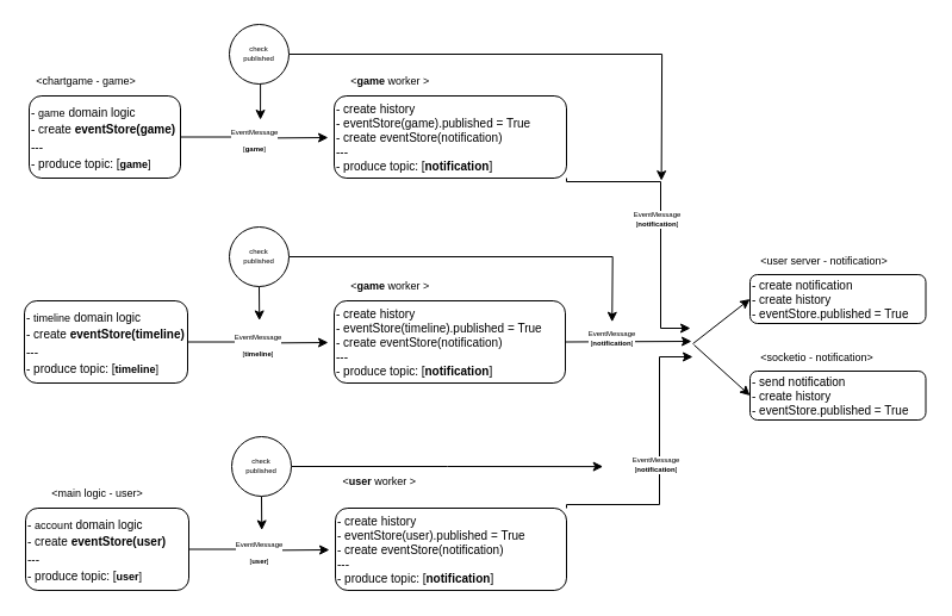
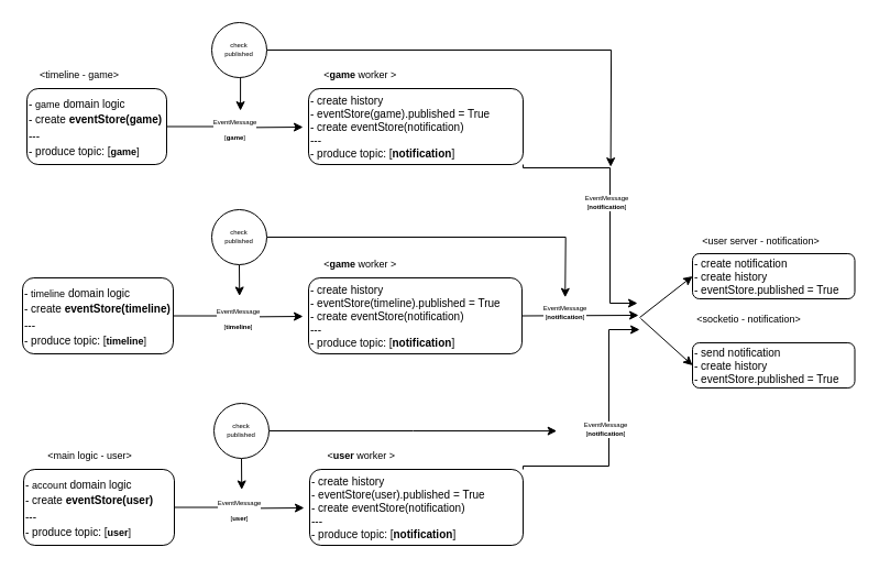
  <mxCell id="0" />
  <mxCell id="1" parent="0" />
  <mxCell id="2" value="&lt;p&gt;&lt;font style=&quot;font-size: 6px;&quot;&gt;EventMessage&lt;br&gt;[&lt;b style=&quot;&quot;&gt;game&lt;/b&gt;]&lt;/font&gt;&lt;/p&gt;" style="edgeStyle=orthogonalEdgeStyle;rounded=0;orthogonalLoop=1;jettySize=auto;html=1;exitX=1;exitY=0.5;exitDx=0;exitDy=0;" parent="1" source="3" edge="1"><mxGeometry relative="1" as="geometry"><mxPoint x="275" y="115" as="targetPoint" /></mxGeometry></mxCell>
  <mxCell id="3" value="&lt;span style=&quot;background-color: initial; font-size: x-small;&quot;&gt;-&amp;nbsp;&lt;/span&gt;&lt;span style=&quot;font-size: 9px; text-align: center;&quot;&gt;game&lt;/span&gt;&lt;span style=&quot;background-color: initial; font-size: x-small;&quot;&gt;&amp;nbsp;domain logic&lt;br&gt;- create &lt;b&gt;eventStore(game)&lt;/b&gt;&lt;br&gt;---&lt;br&gt;- produce topic: [&lt;/span&gt;&lt;span style=&quot;font-size: 9px; text-align: center;&quot;&gt;&lt;b&gt;game&lt;/b&gt;]&lt;/span&gt;&lt;span style=&quot;background-color: initial; font-size: x-small;&quot;&gt;&lt;br&gt;&lt;/span&gt;" style="rounded=1;whiteSpace=wrap;html=1;align=left;" parent="1" vertex="1"><mxGeometry x="24" y="80" width="127" height="69" as="geometry" /></mxCell>
- <mxCell id="4" value="&lt;font style=&quot;font-size: 9px;&quot;&gt;&amp;lt;chartgame - game&amp;gt;&lt;/font&gt;" style="text;html=1;strokeColor=none;fillColor=none;align=center;verticalAlign=middle;whiteSpace=wrap;rounded=0;" parent="1" vertex="1"><mxGeometry x="20" y="60" width="104" height="14" as="geometry" /></mxCell>
+ <mxCell id="4" value="&lt;font style=&quot;font-size: 9px;&quot;&gt;&amp;lt;timeline - game&amp;gt;&lt;/font&gt;" style="text;html=1;strokeColor=none;fillColor=none;align=center;verticalAlign=middle;whiteSpace=wrap;rounded=0;" parent="1" vertex="1"><mxGeometry x="20" y="60" width="104" height="14" as="geometry" /></mxCell>
  <mxCell id="5" value="&lt;font style=&quot;font-size: 9px;&quot;&gt;&lt;b&gt;&amp;nbsp;&lt;/b&gt;&amp;lt;&lt;b&gt;game &lt;/b&gt;worker &amp;gt;&lt;/font&gt;" style="text;html=1;strokeColor=none;fillColor=none;align=center;verticalAlign=middle;whiteSpace=wrap;rounded=0;" parent="1" vertex="1"><mxGeometry x="274" y="60" width="104" height="14" as="geometry" /></mxCell>
  <mxCell id="6" style="edgeStyle=orthogonalEdgeStyle;rounded=0;orthogonalLoop=1;jettySize=auto;html=1;exitX=1;exitY=1;exitDx=0;exitDy=0;fontFamily=Helvetica;fontSize=6;" parent="1" source="8" edge="1"><mxGeometry relative="1" as="geometry"><mxPoint x="579" y="275" as="targetPoint" /><Array as="points"><mxPoint x="475" y="152" /><mxPoint x="554" y="152" /><mxPoint x="554" y="275" /></Array></mxGeometry></mxCell>
  <mxCell id="7" value="EventMessage&lt;br&gt;[&lt;b&gt;notification&lt;/b&gt;]" style="edgeLabel;html=1;align=center;verticalAlign=middle;resizable=0;points=[];fontSize=6;fontFamily=Helvetica;" parent="6" vertex="1" connectable="0"><mxGeometry x="-0.33" y="-1" relative="1" as="geometry"><mxPoint x="1" y="30" as="offset" /></mxGeometry></mxCell>
  <mxCell id="8" value="&lt;span style=&quot;background-color: initial;&quot;&gt;&lt;font size=&quot;1&quot;&gt;&lt;div style=&quot;&quot;&gt;&lt;/div&gt;&lt;/font&gt;&lt;/span&gt;&lt;div style=&quot;font-size: x-small;&quot;&gt;- create history&lt;/div&gt;&lt;div style=&quot;font-size: x-small;&quot;&gt;- eventStore(game).published = True&lt;/div&gt;&lt;div style=&quot;font-size: x-small;&quot;&gt;- create eventStore(notification)&lt;/div&gt;&lt;div style=&quot;font-size: x-small;&quot;&gt;---&lt;/div&gt;&lt;div style=&quot;font-size: x-small;&quot;&gt;- produce topic: [&lt;b&gt;notification&lt;/b&gt;]&lt;/div&gt;" style="rounded=1;whiteSpace=wrap;html=1;align=left;" parent="1" vertex="1"><mxGeometry x="280" y="80" width="195" height="69" as="geometry" /></mxCell>
  <mxCell id="9" value="&lt;span style=&quot;background-color: initial;&quot;&gt;&lt;font size=&quot;1&quot;&gt;&lt;div style=&quot;&quot;&gt;- create notification&lt;/div&gt;&lt;div style=&quot;&quot;&gt;- create history&lt;/div&gt;&lt;div style=&quot;&quot;&gt;- eventStore.published = True&lt;/div&gt;&lt;/font&gt;&lt;/span&gt;" style="rounded=1;whiteSpace=wrap;html=1;align=left;" parent="1" vertex="1"><mxGeometry x="629" y="230" width="147.5" height="41" as="geometry" /></mxCell>
  <mxCell id="10" value="&lt;font style=&quot;font-size: 9px;&quot;&gt;&amp;lt;user server - notification&amp;gt;&lt;/font&gt;" style="text;html=1;strokeColor=none;fillColor=none;align=center;verticalAlign=middle;whiteSpace=wrap;rounded=0;" parent="1" vertex="1"><mxGeometry x="623" y="211" width="137" height="14" as="geometry" /></mxCell>
  <mxCell id="11" value="&lt;span style=&quot;background-color: initial;&quot;&gt;&lt;font size=&quot;1&quot;&gt;&lt;div style=&quot;&quot;&gt;- send notification&lt;/div&gt;&lt;div style=&quot;&quot;&gt;- create history&lt;/div&gt;&lt;div style=&quot;&quot;&gt;- eventStore.published = True&lt;/div&gt;&lt;/font&gt;&lt;/span&gt;" style="rounded=1;whiteSpace=wrap;html=1;align=left;" parent="1" vertex="1"><mxGeometry x="629" y="311" width="147.5" height="41" as="geometry" /></mxCell>
- <mxCell id="12" value="&lt;font style=&quot;font-size: 9px;&quot;&gt;&amp;lt;socketio - notification&amp;gt;&lt;/font&gt;" style="text;html=1;strokeColor=none;fillColor=none;align=center;verticalAlign=middle;whiteSpace=wrap;rounded=0;" parent="1" vertex="1"><mxGeometry x="623" y="292" width="125" height="14" as="geometry" /></mxCell>
+ <mxCell id="12" value="&lt;font style=&quot;font-size: 9px;&quot;&gt;&amp;lt;socketio - notification&amp;gt;&lt;/font&gt;" style="text;html=1;strokeColor=none;fillColor=none;align=center;verticalAlign=middle;whiteSpace=wrap;rounded=0;" parent="1" vertex="1"><mxGeometry x="618" y="282" width="125" height="14" as="geometry" /></mxCell>
  <mxCell id="13" value="" style="edgeStyle=none;orthogonalLoop=1;jettySize=auto;html=1;rounded=0;fontFamily=Helvetica;fontSize=6;entryX=0;entryY=0.5;entryDx=0;entryDy=0;" parent="1" target="9" edge="1"><mxGeometry width="80" relative="1" as="geometry"><mxPoint x="581" y="288" as="sourcePoint" /><mxPoint x="628" y="288.21" as="targetPoint" /><Array as="points" /></mxGeometry></mxCell>
  <mxCell id="14" value="" style="edgeStyle=none;orthogonalLoop=1;jettySize=auto;html=1;rounded=0;fontFamily=Helvetica;fontSize=6;entryX=0;entryY=0.5;entryDx=0;entryDy=0;" parent="1" target="11" edge="1"><mxGeometry width="80" relative="1" as="geometry"><mxPoint x="582" y="289" as="sourcePoint" /><mxPoint x="612" y="303" as="targetPoint" /><Array as="points" /></mxGeometry></mxCell>
  <mxCell id="15" value="&lt;p&gt;&lt;font style=&quot;font-size: 6px;&quot;&gt;EventMessage&lt;br&gt;[&lt;b style=&quot;&quot;&gt;timeline&lt;/b&gt;]&lt;/font&gt;&lt;/p&gt;" style="edgeStyle=orthogonalEdgeStyle;rounded=0;orthogonalLoop=1;jettySize=auto;html=1;exitX=1;exitY=0.5;exitDx=0;exitDy=0;" parent="1" source="16" edge="1"><mxGeometry relative="1" as="geometry"><mxPoint x="275" y="287" as="targetPoint" /></mxGeometry></mxCell>
  <mxCell id="16" value="&lt;span style=&quot;background-color: initial; font-size: x-small;&quot;&gt;-&amp;nbsp;&lt;/span&gt;&lt;span style=&quot;font-size: 9px; text-align: center;&quot;&gt;timeline&lt;/span&gt;&lt;span style=&quot;background-color: initial; font-size: x-small;&quot;&gt;&amp;nbsp;domain logic&lt;br&gt;- create &lt;b&gt;eventStore(timeline)&lt;/b&gt;&lt;br&gt;---&lt;br&gt;- produce topic: [&lt;/span&gt;&lt;span style=&quot;font-size: 9px; text-align: center;&quot;&gt;&lt;b&gt;timeline&lt;/b&gt;&lt;/span&gt;&lt;span style=&quot;font-size: 9px; text-align: center;&quot;&gt;]&lt;/span&gt;&lt;span style=&quot;background-color: initial; font-size: x-small;&quot;&gt;&lt;br&gt;&lt;/span&gt;" style="rounded=1;whiteSpace=wrap;html=1;align=left;" parent="1" vertex="1"><mxGeometry x="20" y="252" width="137" height="69" as="geometry" /></mxCell>
  <mxCell id="17" value="&lt;font style=&quot;font-size: 9px;&quot;&gt;&lt;b&gt;&amp;nbsp;&lt;/b&gt;&amp;lt;&lt;b&gt;game &lt;/b&gt;worker &amp;gt;&lt;/font&gt;" style="text;html=1;strokeColor=none;fillColor=none;align=center;verticalAlign=middle;whiteSpace=wrap;rounded=0;" parent="1" vertex="1"><mxGeometry x="274" y="232" width="104" height="14" as="geometry" /></mxCell>
  <mxCell id="18" style="edgeStyle=none;rounded=0;orthogonalLoop=1;jettySize=auto;html=1;exitX=1;exitY=0.5;exitDx=0;exitDy=0;fontFamily=Helvetica;fontSize=6;" parent="1" source="20" edge="1"><mxGeometry relative="1" as="geometry"><mxPoint x="580" y="286" as="targetPoint" /></mxGeometry></mxCell>
  <mxCell id="19" value="EventMessage&lt;br&gt;[&lt;b&gt;notification&lt;/b&gt;]" style="edgeLabel;html=1;align=center;verticalAlign=middle;resizable=0;points=[];fontSize=6;fontFamily=Helvetica;" parent="18" vertex="1" connectable="0"><mxGeometry x="-0.329" y="3" relative="1" as="geometry"><mxPoint x="3" as="offset" /></mxGeometry></mxCell>
  <mxCell id="20" value="&lt;span style=&quot;background-color: initial;&quot;&gt;&lt;font size=&quot;1&quot;&gt;&lt;div style=&quot;&quot;&gt;- create history&lt;/div&gt;&lt;div style=&quot;&quot;&gt;- eventStore(timeline).published = True&lt;/div&gt;&lt;div style=&quot;&quot;&gt;- create eventStore(notification)&lt;/div&gt;&lt;div style=&quot;&quot;&gt;---&lt;/div&gt;&lt;div style=&quot;&quot;&gt;- produce topic: [&lt;b&gt;notification&lt;/b&gt;]&lt;/div&gt;&lt;/font&gt;&lt;/span&gt;" style="rounded=1;whiteSpace=wrap;html=1;align=left;" parent="1" vertex="1"><mxGeometry x="280" y="252" width="194" height="69" as="geometry" /></mxCell>
  <mxCell id="21" value="&lt;p&gt;&lt;font style=&quot;font-size: 6px;&quot;&gt;EventMessage&lt;br&gt;[&lt;b style=&quot;&quot;&gt;user&lt;/b&gt;]&lt;/font&gt;&lt;/p&gt;" style="edgeStyle=orthogonalEdgeStyle;rounded=0;orthogonalLoop=1;jettySize=auto;html=1;exitX=1;exitY=0.5;exitDx=0;exitDy=0;" parent="1" source="22" edge="1"><mxGeometry relative="1" as="geometry"><mxPoint x="276" y="461" as="targetPoint" /></mxGeometry></mxCell>
  <mxCell id="22" value="&lt;span style=&quot;background-color: initial; font-size: x-small;&quot;&gt;-&amp;nbsp;&lt;/span&gt;&lt;span style=&quot;font-size: 9px; text-align: center;&quot;&gt;account&lt;/span&gt;&lt;span style=&quot;background-color: initial; font-size: x-small;&quot;&gt;&amp;nbsp;domain logic&lt;br&gt;- create &lt;b&gt;eventStore(user)&lt;/b&gt;&lt;br&gt;---&lt;br&gt;- produce topic: [&lt;/span&gt;&lt;span style=&quot;font-size: 9px; text-align: center;&quot;&gt;&lt;b&gt;user&lt;/b&gt;&lt;/span&gt;&lt;span style=&quot;font-size: 9px; text-align: center;&quot;&gt;]&lt;/span&gt;&lt;span style=&quot;background-color: initial; font-size: x-small;&quot;&gt;&lt;br&gt;&lt;/span&gt;" style="rounded=1;whiteSpace=wrap;html=1;align=left;" parent="1" vertex="1"><mxGeometry x="21" y="426" width="137" height="69" as="geometry" /></mxCell>
  <mxCell id="23" value="&lt;font style=&quot;font-size: 9px;&quot;&gt;&amp;lt;main logic - user&amp;gt;&lt;/font&gt;" style="text;html=1;strokeColor=none;fillColor=none;align=center;verticalAlign=middle;whiteSpace=wrap;rounded=0;" parent="1" vertex="1"><mxGeometry x="21" y="406" width="121" height="14" as="geometry" /></mxCell>
- <mxCell id="24" value="&lt;font style=&quot;font-size: 9px;&quot;&gt;&lt;b&gt;&amp;nbsp;&lt;/b&gt;&amp;lt;&lt;b&gt;user&amp;nbsp;&lt;/b&gt;worker &amp;gt;&lt;/font&gt;" style="text;html=1;strokeColor=none;fillColor=none;align=center;verticalAlign=middle;whiteSpace=wrap;rounded=0;" parent="1" vertex="1"><mxGeometry x="265" y="396" width="104" height="14" as="geometry" /></mxCell>
+ <mxCell id="24" value="&lt;font style=&quot;font-size: 9px;&quot;&gt;&lt;b&gt;&amp;nbsp;&lt;/b&gt;&amp;lt;&lt;b&gt;user&amp;nbsp;&lt;/b&gt;worker &amp;gt;&lt;/font&gt;" style="text;html=1;strokeColor=none;fillColor=none;align=center;verticalAlign=middle;whiteSpace=wrap;rounded=0;" parent="1" vertex="1"><mxGeometry x="275" y="406" width="104" height="14" as="geometry" /></mxCell>
  <mxCell id="25" style="edgeStyle=orthogonalEdgeStyle;rounded=0;orthogonalLoop=1;jettySize=auto;html=1;exitX=1;exitY=0;exitDx=0;exitDy=0;fontFamily=Helvetica;fontSize=6;" parent="1" source="27" edge="1"><mxGeometry relative="1" as="geometry"><mxPoint x="581" y="299" as="targetPoint" /><Array as="points"><mxPoint x="475" y="423" /><mxPoint x="553" y="423" /><mxPoint x="553" y="299" /></Array></mxGeometry></mxCell>
  <mxCell id="26" value="EventMessage&lt;br&gt;[&lt;b&gt;notification&lt;/b&gt;]" style="edgeLabel;html=1;align=center;verticalAlign=middle;resizable=0;points=[];fontSize=6;fontFamily=Helvetica;" parent="25" vertex="1" connectable="0"><mxGeometry x="-0.483" relative="1" as="geometry"><mxPoint x="17" y="-34" as="offset" /></mxGeometry></mxCell>
  <mxCell id="27" value="&lt;span style=&quot;background-color: initial;&quot;&gt;&lt;font size=&quot;1&quot;&gt;&lt;div style=&quot;&quot;&gt;- create history&lt;/div&gt;&lt;div style=&quot;&quot;&gt;- eventStore(user).published = True&lt;/div&gt;&lt;div style=&quot;&quot;&gt;- create eventStore(notification)&lt;/div&gt;&lt;div style=&quot;&quot;&gt;---&lt;/div&gt;&lt;div style=&quot;&quot;&gt;- produce topic: [&lt;b&gt;notification&lt;/b&gt;]&lt;/div&gt;&lt;/font&gt;&lt;/span&gt;" style="rounded=1;whiteSpace=wrap;html=1;align=left;" parent="1" vertex="1"><mxGeometry x="281" y="426" width="194" height="69" as="geometry" /></mxCell>
  <mxCell id="28" style="edgeStyle=orthogonalEdgeStyle;rounded=0;orthogonalLoop=1;jettySize=auto;html=1;exitX=0.5;exitY=1;exitDx=0;exitDy=0;fontFamily=Helvetica;fontSize=6;" edge="1" parent="1" source="30"><mxGeometry relative="1" as="geometry"><mxPoint x="218.069" y="100.069" as="targetPoint" /></mxGeometry></mxCell>
  <mxCell id="29" style="edgeStyle=orthogonalEdgeStyle;rounded=0;orthogonalLoop=1;jettySize=auto;html=1;exitX=1;exitY=0.5;exitDx=0;exitDy=0;fontFamily=Helvetica;fontSize=6;" edge="1" parent="1" source="30"><mxGeometry relative="1" as="geometry"><mxPoint x="554.621" y="151.103" as="targetPoint" /></mxGeometry></mxCell>
  <mxCell id="30" value="check&lt;br&gt;published" style="ellipse;whiteSpace=wrap;html=1;fontFamily=Helvetica;fontSize=6;" vertex="1" parent="1"><mxGeometry x="192" y="20" width="50" height="50" as="geometry" /></mxCell>
  <mxCell id="31" style="edgeStyle=orthogonalEdgeStyle;rounded=0;orthogonalLoop=1;jettySize=auto;html=1;exitX=0.5;exitY=1;exitDx=0;exitDy=0;fontFamily=Helvetica;fontSize=6;" edge="1" parent="1" source="33"><mxGeometry relative="1" as="geometry"><mxPoint x="217.241" y="268.483" as="targetPoint" /></mxGeometry></mxCell>
  <mxCell id="32" style="edgeStyle=orthogonalEdgeStyle;rounded=0;orthogonalLoop=1;jettySize=auto;html=1;exitX=1;exitY=0.5;exitDx=0;exitDy=0;fontFamily=Helvetica;fontSize=6;" edge="1" parent="1" source="33"><mxGeometry relative="1" as="geometry"><mxPoint x="513.241" y="269.724" as="targetPoint" /></mxGeometry></mxCell>
  <mxCell id="33" value="check&lt;br&gt;published" style="ellipse;whiteSpace=wrap;html=1;fontFamily=Helvetica;fontSize=6;" vertex="1" parent="1"><mxGeometry x="192" y="190" width="50" height="50" as="geometry" /></mxCell>
  <mxCell id="34" style="edgeStyle=orthogonalEdgeStyle;rounded=0;orthogonalLoop=1;jettySize=auto;html=1;exitX=0.5;exitY=1;exitDx=0;exitDy=0;fontFamily=Helvetica;fontSize=6;" edge="1" parent="1" source="36"><mxGeometry relative="1" as="geometry"><mxPoint x="219.241" y="444.483" as="targetPoint" /></mxGeometry></mxCell>
  <mxCell id="35" style="edgeStyle=orthogonalEdgeStyle;rounded=0;orthogonalLoop=1;jettySize=auto;html=1;exitX=1;exitY=0.5;exitDx=0;exitDy=0;fontFamily=Helvetica;fontSize=6;" edge="1" parent="1" source="36"><mxGeometry relative="1" as="geometry"><mxPoint x="505.655" y="391.103" as="targetPoint" /></mxGeometry></mxCell>
  <mxCell id="36" value="check&lt;br&gt;published" style="ellipse;whiteSpace=wrap;html=1;fontFamily=Helvetica;fontSize=6;" vertex="1" parent="1"><mxGeometry x="194" y="366" width="50" height="50" as="geometry" /></mxCell>
